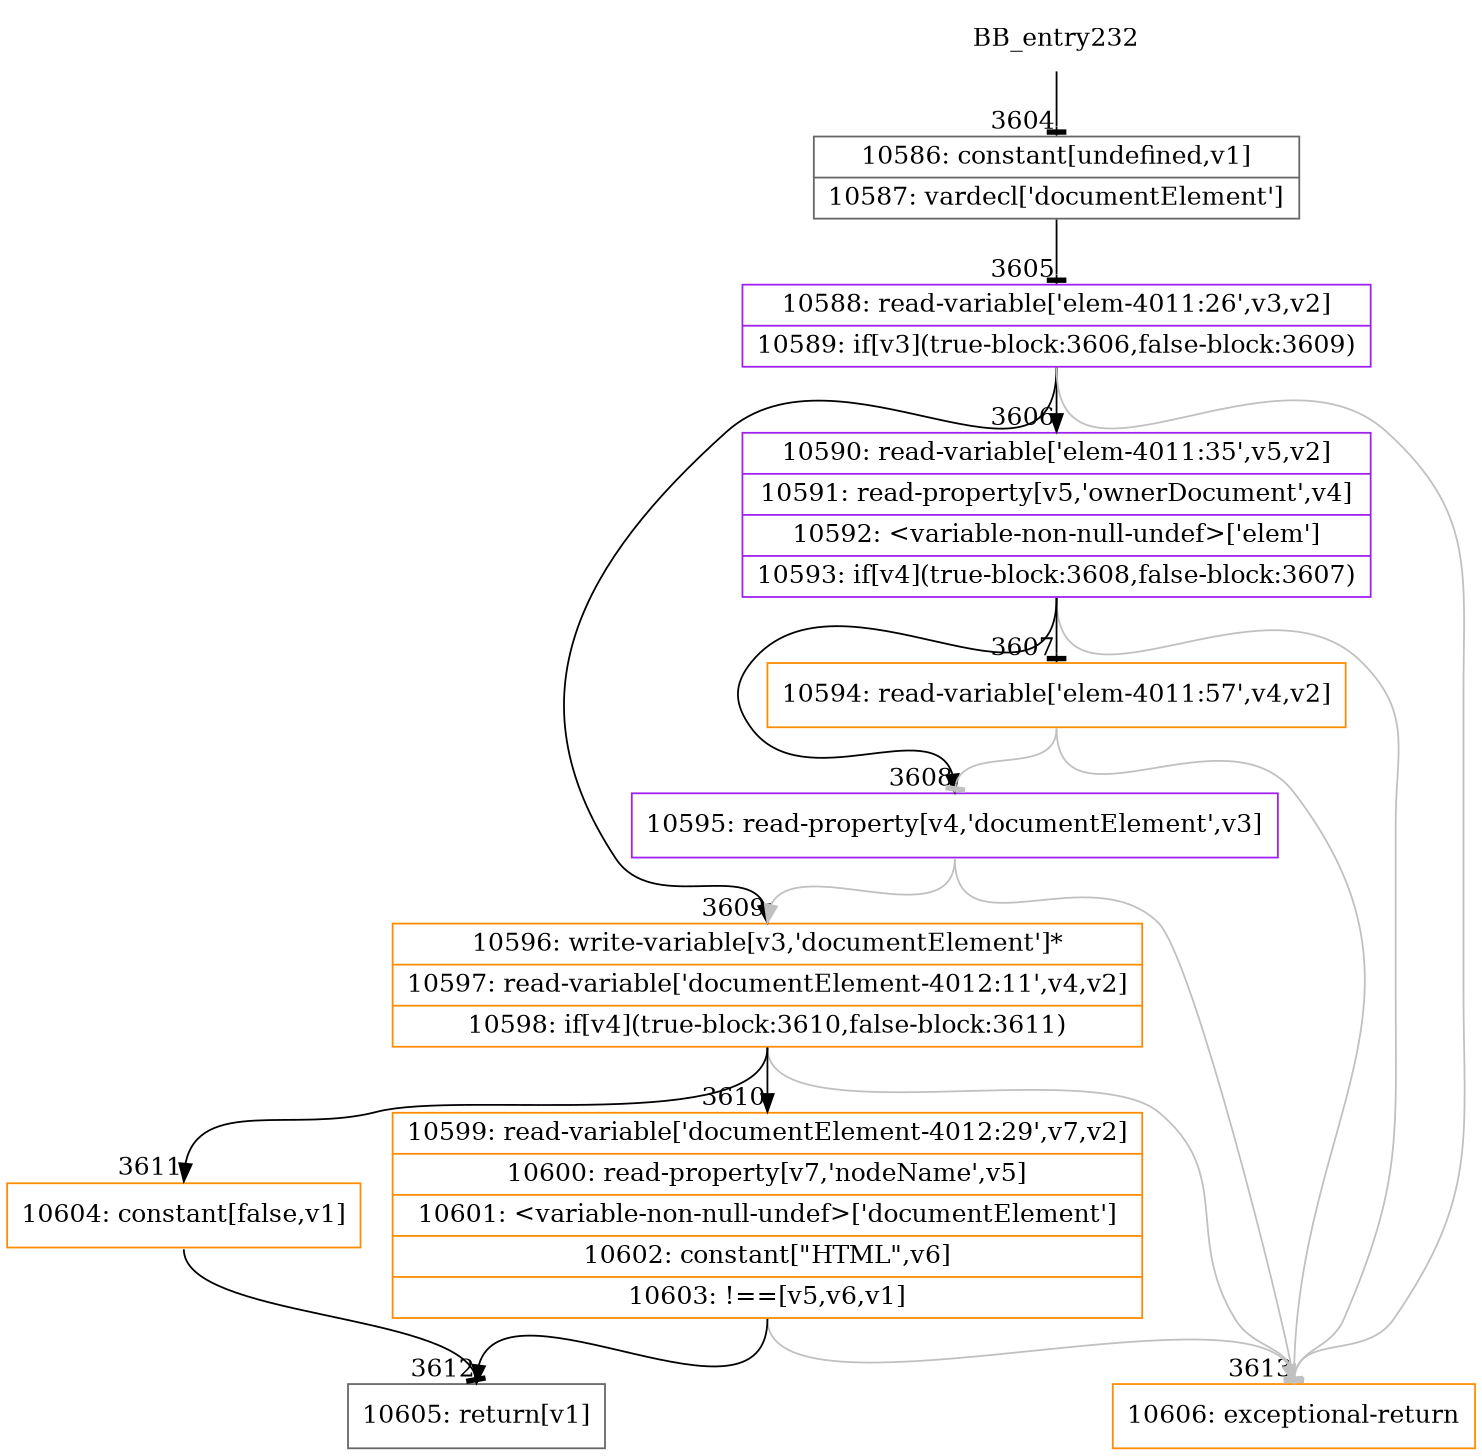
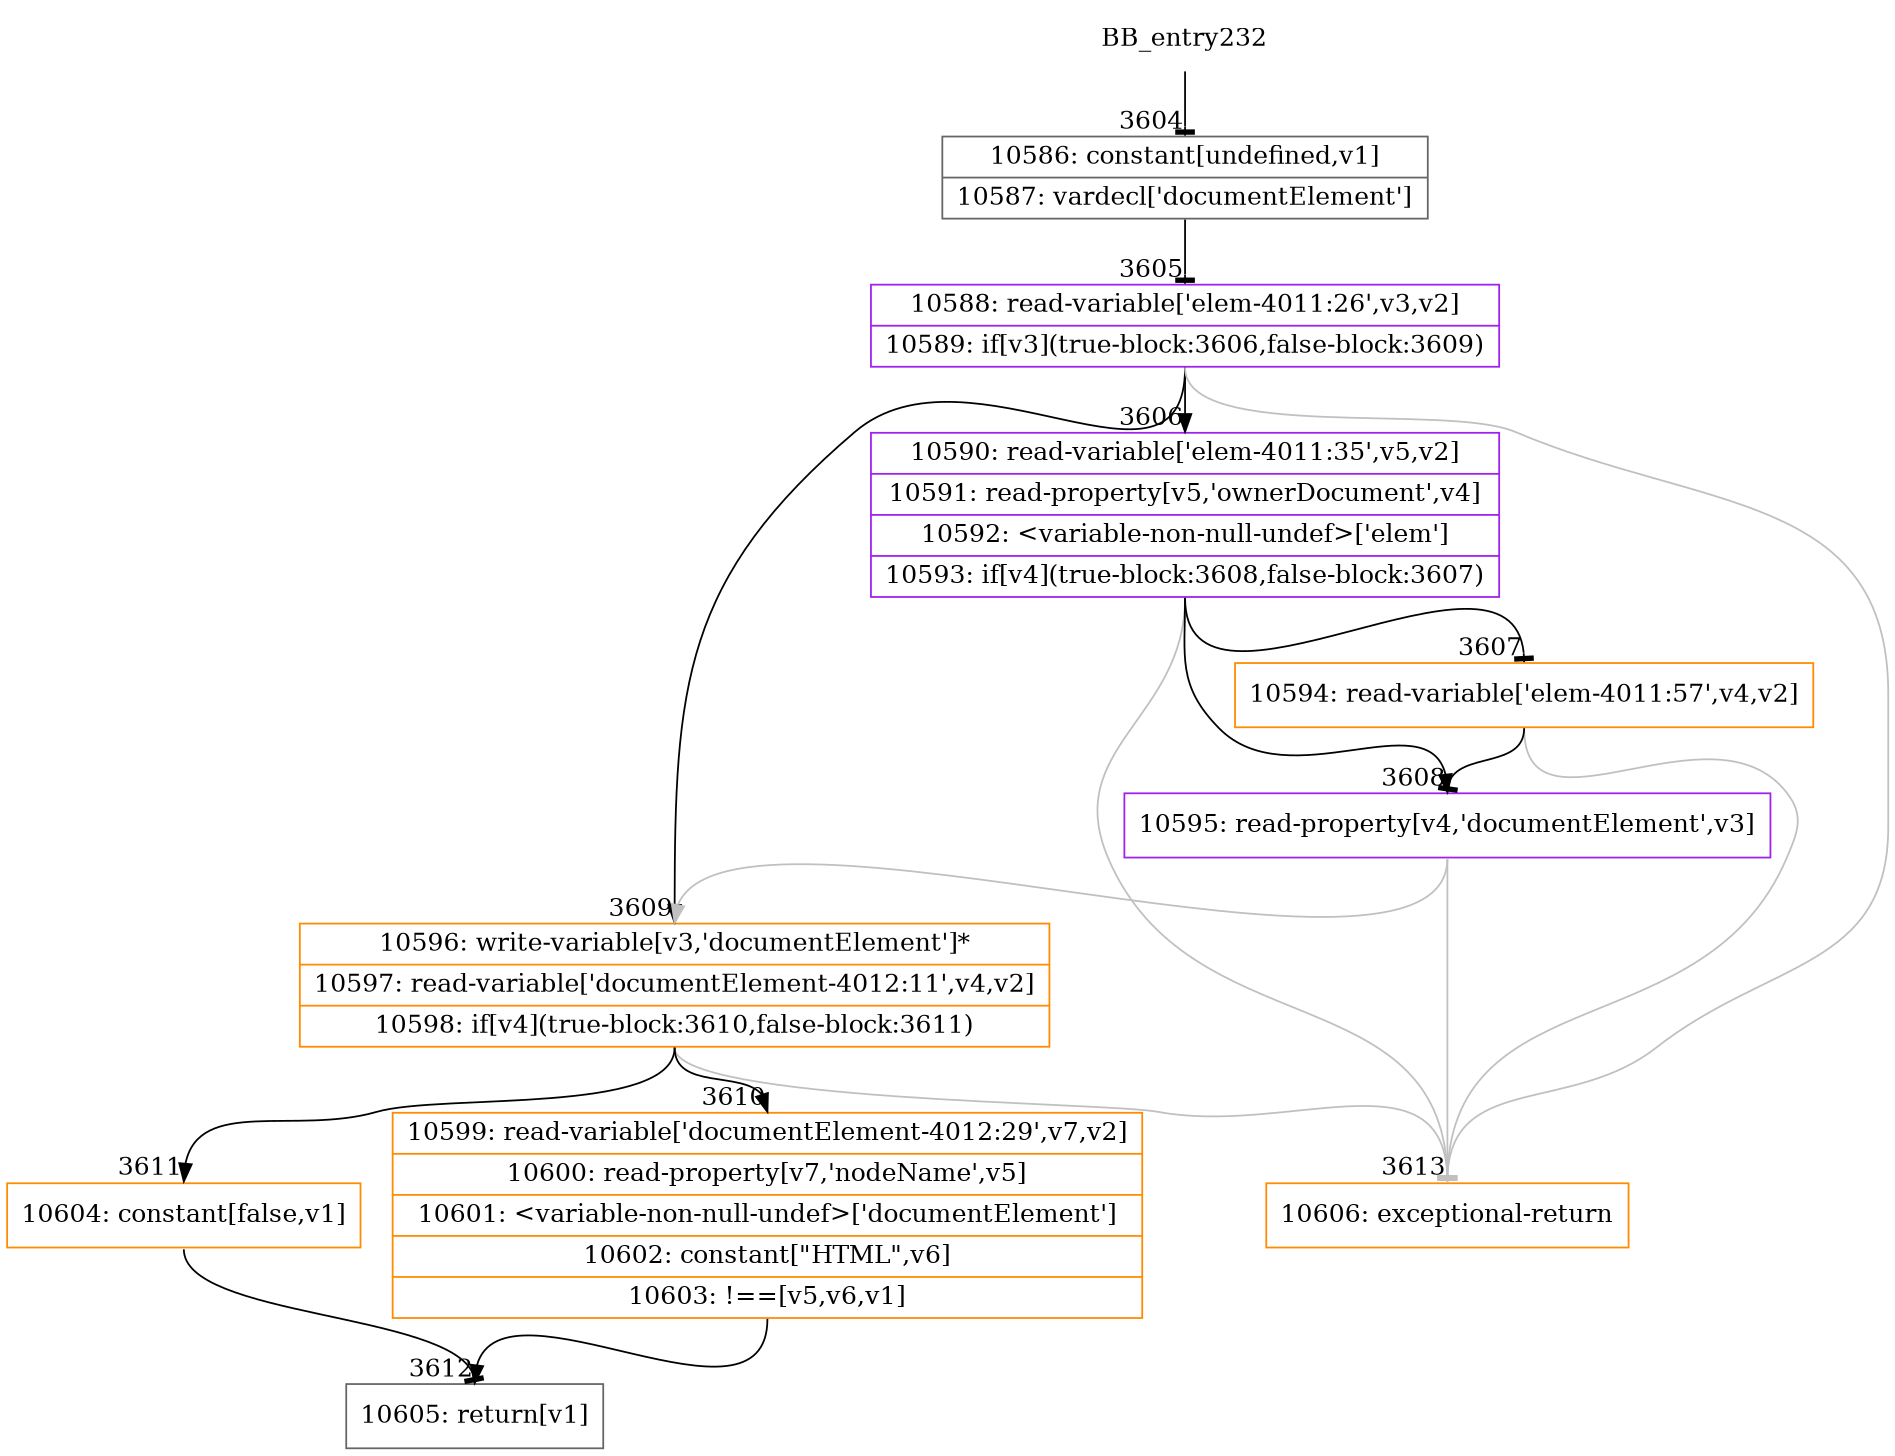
  digraph {
    rankdir=TD
    node [color=darkorange shape=record]
    edge [arrowhead=tee headport=n tailport=s]
    BB_entry232 [color=gray40 shape=none]
    n2 [color=gray40 label="{10586: constant[undefined,v1]|10587: vardecl['documentElement']}"]
    n3 [color=purple label="{10588: read-variable['elem-4011:26',v3,v2]|10589: if[v3](true-block:3606,false-block:3609)}"]
    n4 [label="{10596: write-variable[v3,'documentElement']*|10597: read-variable['documentElement-4012:11',v4,v2]|10598: if[v4](true-block:3610,false-block:3611)}"]
    n5 [color=purple label="{10590: read-variable['elem-4011:35',v5,v2]|10591: read-property[v5,'ownerDocument',v4]|10592: \<variable-non-null-undef\>['elem']|10593: if[v4](true-block:3608,false-block:3607)}"]
    n6 [label="{10606: exceptional-return}"]
    n7 [label="{10599: read-variable['documentElement-4012:29',v7,v2]|10600: read-property[v7,'nodeName',v5]|10601: \<variable-non-null-undef\>['documentElement']|10602: constant[\"HTML\",v6]|10603: !==[v5,v6,v1]}"]
    n8 [label="{10604: constant[false,v1]}"]
    n9 [color=purple label="{10595: read-property[v4,'documentElement',v3]}"]
    n10 [label="{10594: read-variable['elem-4011:57',v4,v2]}"]
    n11 [color=gray40 label="{10605: return[v1]}"]
    BB_entry232 -> n2 [headlabel="    3604"]
    n2 -> n3 [headlabel="      3605"]
    n3 -> n4 [arrowhead=normal headlabel="      3609"]
    n3 -> n5 [arrowhead=normal headlabel="      3606"]
    n3 -> n6 [color=gray headlabel="      3613"]
    n4 -> n6 [color=gray]
    n4 -> n7 [arrowhead=normal headlabel="      3610"]
    n4 -> n8 [arrowhead=normal headlabel="      3611"]
    n5 -> n6 [color=gray]
    n5 -> n9 [arrowhead=normal headlabel="      3608"]
    n5 -> n10 [headlabel="      3607"]
-   n7 -> n6 [arrowhead=normal color=gray]
    n7 -> n11 [arrowhead=normal headlabel="      3612"]
    n8 -> n11
    n9 -> n4 [arrowhead=normal color=gray]
    n9 -> n6 [color=gray]
    n10 -> n6 [color=gray]
-   n10 -> n9 [color=gray]
+   n10 -> n9
  }
